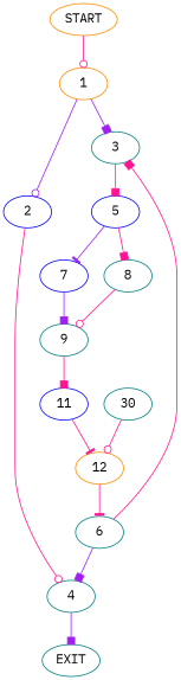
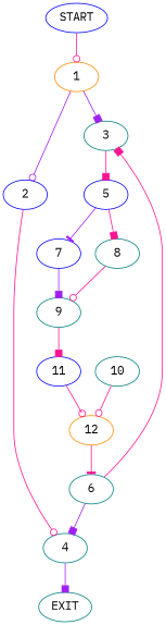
  digraph {
    fontname="IBM Plex Mono"
    node [color=teal fontname="IBM Plex Mono"]
    edge [arrowhead=box color=deeppink fontname="IBM Plex Mono"]
-   n1 [color=darkorange label=START]
+   n1 [color=blue label=START]
    1 [color=darkorange]
    2 [color=blue]
    3
    n5 [label=EXIT]
    4
    5 [color=blue]
    7 [color=blue]
    8
    6
    9
    11 [color=blue]
    12 [color=darkorange]
-   10 [label=30]
+   10
    n1 -> 1 [arrowhead=odot]
    1 -> 2 [arrowhead=odot color=purple]
    1 -> 3 [color=purple]
    2 -> 4 [arrowhead=odot]
    3 -> 5
    4 -> n5 [color=purple]
    5 -> 7 [arrowhead=tee color=purple]
    5 -> 8
    7 -> 9 [color=purple]
    8 -> 9 [arrowhead=odot]
    6 -> 3
    6 -> 4 [color=purple]
    9 -> 11
-   11 -> 12 [arrowhead=tee]
+   11 -> 12 [arrowhead=odot]
    12 -> 6 [arrowhead=tee]
    10 -> 12 [arrowhead=odot]
  }
